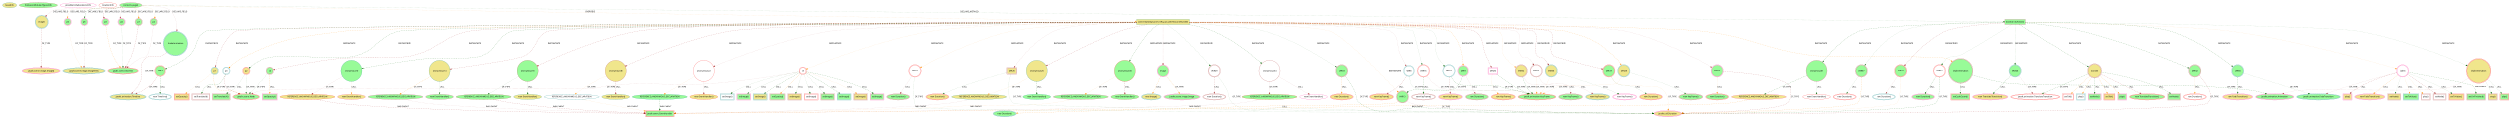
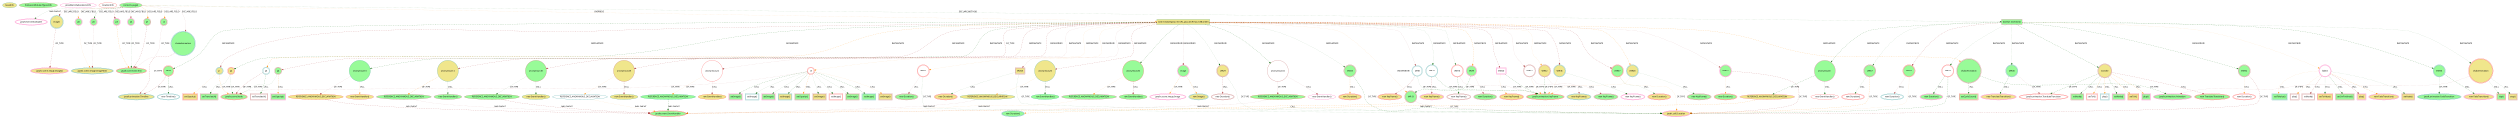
  digraph {
    fontname="Noto Sans"
    node [color=brown fillcolor=palegreen fontname="Noto Sans" style=filled isFrameworkType=true vertexType=VARIABLE_EXPRESION peripheries=2]
    edge [arrowhead=normal color=darkgreen fontname="Noto Sans" style=dotted]
    baseInfo [category=extension_graph color=teal fillcolor=khaki graphId=4222 isAnonymous=false possibleRelation=true isFrameworkType="" vertexType="" peripheries=""]
    frameworkRelatedTypesInfo [0="javafx.fxml.Initializable" isFrameworkType="" vertexType="" peripheries=""]
    possibleCollaborationsInfo [0="4222~CLIENT_METHOD_DECLARATION-INSTANTIATION-~javafx.fxml.Initializable ~javafx.event.EventHandler ~false~true" 1="4222~OVERRIDING_METHOD_DECLARATION-INSTANTIATION-~javafx.fxml.Initializable ~javafx.event.EventHandler ~false~true" color=deeppink fillcolor=white isFrameworkType="" vertexType="" peripheries=""]
    locationInfo [color=red contextSignature=page4 filePath="/skrb-SimplePresenter/SimplePresenter-master/src/contents/page4.java" fillcolor=white graphId=4222 projectName="skrb-SimplePresenter" isFrameworkType="" vertexType="" peripheries=""]
    n5 [color=deeppink isFrameworkType=false label="contents.page4" vertexType=ROOT_CLIENT_CLASS_DECLARATION peripheries=""]
+   n6 [color=deeppink fillcolor=white label="javafx.fxml.Initializable" vertexType=FRAMEWORK_INTERFACE_TYPE]
    n7 [color=teal fillcolor=khaki label=images shape=circle vertexType=FIELD_DECLARATION]
    n8 [color=deeppink label=p0 shape=circle vertexType=FIELD_DECLARATION]
    n9 [label=p1 shape=circle vertexType=FIELD_DECLARATION]
    n10 [label=p2 shape=circle vertexType=FIELD_DECLARATION]
    n11 [color=deeppink label=p3 shape=circle vertexType=FIELD_DECLARATION]
    n12 [color=deeppink label=p4 shape=circle vertexType=FIELD_DECLARATION]
    n13 [color=deeppink label=p5 shape=circle vertexType=FIELD_DECLARATION]
    n14 [color=teal label=shakeAnimation shape=circle vertexType=FIELD_DECLARATION]
    n15 [color=teal fillcolor=khaki isFrameworkType=false label="void initialize(java.net.URL,java.util.ResourceBundle)" shape=box vertexType=OVERRIDING_METHOD_DECLARATION peripheries=""]
    n16 [color=deeppink isFrameworkType=false label="boolean doAction()" shape=box vertexType=CLIENT_METHOD_DECLARATION peripheries=""]
    n17 [color=deeppink fillcolor=khaki label="javafx.scene.image.Image[]" vertexType=FRAMEWORK_CLASS_TYPE]
    n18 [color=teal fillcolor=khaki label="javafx.scene.image.ImageView" vertexType=FRAMEWORK_CLASS_TYPE]
    n19 [color=red label="javafx.scene.text.Text" vertexType=FRAMEWORK_CLASS_TYPE]
    n20 [color=teal fillcolor=khaki label="javafx.animation.Timeline" vertexType=FRAMEWORK_CLASS_TYPE]
    n21 [color=teal fillcolor=khaki label=p1 shape=circle]
    n22 [color=red fillcolor=khaki label=p2 shape=circle]
    n23 [color=teal fillcolor=white label=p3 shape=circle]
    n24 [label=p4 shape=circle]
    n25 [color=red fillcolor=white label=p5 shape=circle]
    n26 [color=deeppink label=image shape=circle]
    n27 [color=red label=VAR7 shape=circle]
    n28 [color=teal fillcolor=white label=VAR8 shape=circle]
    n29 [color=deeppink label=VAR9 shape=circle]
    n30 [color=teal isFrameworkType=false label=anonymous10 shape=circle peripheries=""]
    n31 [color=teal fillcolor=white label=VAR12 shape=circle]
    n32 [label=VAR13 shape=circle]
    n33 [color=teal fillcolor=khaki isFrameworkType=false label=anonymous14 shape=circle peripheries=""]
    n34 [color=red fillcolor=white label=VAR16 shape=circle]
    n35 [color=deeppink label=VAR17 shape=circle]
    n36 [isFrameworkType=false label=anonymous18 shape=circle peripheries=""]
    n37 [color=deeppink fillcolor=white label=VAR20 shape=box]
    n38 [color=red fillcolor=white label=VAR21 shape=circle]
    n39 [color=red fillcolor=white isFrameworkType=false label=anonymous22 shape=circle peripheries=""]
    n40 [fillcolor=white label=VAR24 shape=circle]
    n41 [fillcolor=khaki label=VAR25 shape=box]
    n42 [color=teal fillcolor=khaki isFrameworkType=false label=anonymous26 shape=circle peripheries=""]
    n43 [color=teal fillcolor=khaki label=VAR28 shape=circle]
-   n44 [fillcolor=white label=VAR29 shape=circle]
+   n44 [fillcolor=khaki label=VAR29 shape=circle]
    n45 [color=red isFrameworkType=false label=anonymous30 shape=circle peripheries=""]
    n46 [fillcolor=khaki label=VAR32 shape=circle]
    n47 [label=VAR33 shape=circle]
    n48 [fillcolor=white isFrameworkType=false label=anonymous34 shape=circle peripheries=""]
    n49 [color=teal fillcolor=khaki label=VAR36 shape=circle]
    n50 [color=red label=VAR37 shape=circle]
    n51 [fillcolor=khaki isFrameworkType=false label=anonymous38 shape=circle peripheries=""]
    n52 [label=shakeAnimation shape=circle]
    n53 [fillcolor=khaki label=translte shape=circle]
    n54 [color=red label=VAR42 shape=circle]
    n55 [color=teal label=VAR46 shape=circle]
    n56 [color=red fillcolor=white label=VAR47 shape=circle]
    n57 [color=deeppink fillcolor=white label=fadein shape=circle]
    n58 [label=VAR52 shape=circle]
    n59 [color=teal label=VAR56 shape=circle]
    n60 [label=VAR57 shape=circle]
    n61 [color=deeppink isFrameworkType=false label=anonymous61 shape=circle peripheries=""]
    n62 [color=red fillcolor=khaki label=shakeAnimation shape=circle]
    n63 [color=red label="javafx.scene.Node" vertexType=FRAMEWORK_CLASS_TYPE]
    n64 [color=red fillcolor=khaki label="setOpacity()" shape=box vertexType=INSIDE_CALL]
    n65 [label="setTranslateX()" shape=box vertexType=INSIDE_CALL]
    n66 [fillcolor=white label="setTranslateX()" shape=box vertexType=INSIDE_CALL]
    n67 [color=deeppink label="setOpacity()" shape=box vertexType=INSIDE_CALL]
    n68 [label="setOpacity()" shape=box vertexType=INSIDE_CALL]
    n69 [fillcolor=khaki label="setImage()" shape=box vertexType=INSIDE_CALL]
    n70 [color=red fillcolor=white label="setImage()" shape=box vertexType=INSIDE_CALL]
    n71 [label="setImage()" shape=box vertexType=INSIDE_CALL]
    n72 [color=teal label="setImage()" shape=box vertexType=INSIDE_CALL]
    n73 [fillcolor=khaki label="setImage()" shape=box vertexType=INSIDE_CALL]
    n74 [color=deeppink label="setImage()" shape=box vertexType=INSIDE_CALL]
    n75 [color=teal fillcolor=white label="setImage()" shape=box vertexType=INSIDE_CALL]
    n76 [color=deeppink label="setImage()" shape=box vertexType=INSIDE_CALL]
    n77 [color=teal fillcolor=khaki label="setImage()" shape=box vertexType=INSIDE_CALL]
-   n78 [color=deeppink label="javafx.scene.image.Image" vertexType=FRAMEWORK_CLASS_TYPE]
+   n78 [color=deeppink fillcolor=white label="javafx.scene.image.Image" vertexType=FRAMEWORK_CLASS_TYPE]
    n79 [color=teal fillcolor=khaki label="new Image()" vertexType=CONSTRUCTOR_CALL]
    n80 [color=teal fillcolor=white label="new Timeline()" vertexType=CONSTRUCTOR_CALL]
    n81 [color=red label="javafx.animation.KeyFrame" vertexType=FRAMEWORK_CLASS_TYPE]
    n82 [color=red fillcolor=khaki label="new KeyFrame()" vertexType=CONSTRUCTOR_CALL]
    n83 [label="new Duration()" vertexType=CONSTRUCTOR_CALL]
    n84 [color=red fillcolor=khaki isFrameworkType=false label=REFERENCE_ANONYMOUS_DECLARATION vertexType=REFERENCE_ANONYMOUS_DECLARATION peripheries=""]
    n85 [color=deeppink fillcolor=khaki isFrameworkType=false label="new EventHandler()" vertexType=CONSTRUCTOR_CALL peripheries=""]
    n86 [color=deeppink fillcolor=khaki label="new KeyFrame()" vertexType=CONSTRUCTOR_CALL]
    n87 [color=deeppink fillcolor=khaki label="javafx.util.Duration" vertexType=FRAMEWORK_CLASS_TYPE]
    n88 [color=teal label="new Duration()" vertexType=CONSTRUCTOR_CALL]
    n89 [color=deeppink isFrameworkType=false label=REFERENCE_ANONYMOUS_DECLARATION vertexType=REFERENCE_ANONYMOUS_DECLARATION peripheries=""]
    n90 [color=deeppink isFrameworkType=false label="new EventHandler()" vertexType=CONSTRUCTOR_CALL peripheries=""]
    n91 [fillcolor=white label="new KeyFrame()" vertexType=CONSTRUCTOR_CALL]
    n92 [color=red label="new Duration()" vertexType=CONSTRUCTOR_CALL]
    n93 [isFrameworkType=false label=REFERENCE_ANONYMOUS_DECLARATION vertexType=REFERENCE_ANONYMOUS_DECLARATION peripheries=""]
    n94 [color=teal fillcolor=khaki isFrameworkType=false label="new EventHandler()" vertexType=CONSTRUCTOR_CALL peripheries=""]
    n95 [color=red fillcolor=khaki label="new KeyFrame()" vertexType=CONSTRUCTOR_CALL]
    n96 [label="new Duration()" vertexType=CONSTRUCTOR_CALL]
    n97 [color=teal isFrameworkType=false label=REFERENCE_ANONYMOUS_DECLARATION vertexType=REFERENCE_ANONYMOUS_DECLARATION peripheries=""]
    n98 [color=red fillcolor=khaki isFrameworkType=false label="new EventHandler()" vertexType=CONSTRUCTOR_CALL peripheries=""]
    n99 [color=teal fillcolor=khaki label="new KeyFrame()" vertexType=CONSTRUCTOR_CALL]
    n100 [color=red fillcolor=khaki label="new Duration()" vertexType=CONSTRUCTOR_CALL]
    n101 [color=teal fillcolor=khaki isFrameworkType=false label=REFERENCE_ANONYMOUS_DECLARATION vertexType=REFERENCE_ANONYMOUS_DECLARATION peripheries=""]
    n102 [color=teal isFrameworkType=false label="new EventHandler()" vertexType=CONSTRUCTOR_CALL peripheries=""]
    n103 [label="new KeyFrame()" vertexType=CONSTRUCTOR_CALL]
    n104 [fillcolor=white label="new Duration()" vertexType=CONSTRUCTOR_CALL]
    n105 [color=deeppink isFrameworkType=false label=REFERENCE_ANONYMOUS_DECLARATION vertexType=REFERENCE_ANONYMOUS_DECLARATION peripheries=""]
    n106 [isFrameworkType=false label="new EventHandler()" vertexType=CONSTRUCTOR_CALL peripheries=""]
    n107 [label="new KeyFrame()" vertexType=CONSTRUCTOR_CALL]
    n108 [color=red fillcolor=khaki label="new Duration()" vertexType=CONSTRUCTOR_CALL]
    n109 [color=red isFrameworkType=false label=REFERENCE_ANONYMOUS_DECLARATION vertexType=REFERENCE_ANONYMOUS_DECLARATION peripheries=""]
    n110 [color=deeppink fillcolor=white isFrameworkType=false label="new EventHandler()" vertexType=CONSTRUCTOR_CALL peripheries=""]
    n111 [color=deeppink fillcolor=white label="new KeyFrame()" vertexType=CONSTRUCTOR_CALL]
    n112 [color=red fillcolor=khaki label="new Duration()" vertexType=CONSTRUCTOR_CALL]
    n113 [color=teal fillcolor=white isFrameworkType=false label=REFERENCE_ANONYMOUS_DECLARATION vertexType=REFERENCE_ANONYMOUS_DECLARATION peripheries=""]
    n114 [color=teal fillcolor=khaki isFrameworkType=false label="new EventHandler()" vertexType=CONSTRUCTOR_CALL peripheries=""]
    n115 [color=deeppink label="javafx.animation.Animation" vertexType=FRAMEWORK_CLASS_TYPE]
    n116 [color=red label="setCycleCount()" shape=box vertexType=INSIDE_CALL]
-   n117 [color=red label="javafx.event.EventHandler" vertexType=FRAMEWORK_INTERFACE_TYPE shape=box]
+   n117 [color=red label="javafx.event.EventHandler" vertexType=FRAMEWORK_INTERFACE_TYPE]
    n118 [color=red fillcolor=white label="javafx.animation.TranslateTransition" vertexType=FRAMEWORK_CLASS_TYPE]
    n119 [color=red label="new TranslateTransition()" vertexType=CONSTRUCTOR_CALL]
    n120 [label="setNode()" shape=box vertexType=INSIDE_CALL]
    n121 [color=red fillcolor=white label="setToX()" shape=box vertexType=INSIDE_CALL]
    n122 [color=teal fillcolor=white label="play()" shape=box vertexType=INSIDE_CALL]
    n123 [color=deeppink label="setNode()" shape=box vertexType=INSIDE_CALL]
    n124 [color=red fillcolor=khaki label="setToX()" shape=box vertexType=INSIDE_CALL]
    n125 [color=deeppink label="play()" shape=box vertexType=INSIDE_CALL]
    n126 [color=teal fillcolor=white label="new Duration()" vertexType=CONSTRUCTOR_CALL]
    n127 [color=deeppink fillcolor=khaki label="new TranslateTransition()" vertexType=CONSTRUCTOR_CALL]
    n128 [color=deeppink label="new Duration()" vertexType=CONSTRUCTOR_CALL]
    n129 [color=teal label="javafx.animation.FadeTransition" vertexType=FRAMEWORK_CLASS_TYPE]
    n130 [color=deeppink fillcolor=khaki label="new FadeTransition()" vertexType=CONSTRUCTOR_CALL]
    n131 [fillcolor=khaki label="setNode()" shape=box vertexType=INSIDE_CALL]
    n132 [color=teal label="setToValue()" shape=box vertexType=INSIDE_CALL]
    n133 [fillcolor=white label="play()" shape=box vertexType=INSIDE_CALL]
    n134 [fillcolor=white label="setNode()" shape=box vertexType=INSIDE_CALL]
    n135 [color=red fillcolor=khaki label="setToValue()" shape=box vertexType=INSIDE_CALL]
    n136 [label="setOnFinished()" shape=box vertexType=INSIDE_CALL]
    n137 [color=deeppink fillcolor=khaki label="play()" shape=box vertexType=INSIDE_CALL]
    n138 [color=red fillcolor=white label="new Duration()" vertexType=CONSTRUCTOR_CALL]
    n139 [color=deeppink fillcolor=khaki label="new FadeTransition()" vertexType=CONSTRUCTOR_CALL]
    n140 [color=red fillcolor=white label="new Duration()" vertexType=CONSTRUCTOR_CALL]
    n141 [color=deeppink fillcolor=khaki isFrameworkType=false label=REFERENCE_ANONYMOUS_DECLARATION vertexType=REFERENCE_ANONYMOUS_DECLARATION peripheries=""]
    n142 [color=red fillcolor=white isFrameworkType=false label="new EventHandler()" vertexType=CONSTRUCTOR_CALL peripheries=""]
    n143 [color=red label="play()" shape=box vertexType=INSIDE_CALL]
    n144 [fillcolor=khaki label="stop()" shape=box vertexType=INSIDE_CALL]
+   n5 -> n6 [label=IMPLEMENT]
    n5 -> n7 [arrowhead=diamond color=brown label=DECLARE_FIELD]
    n5 -> n8 [color=darkorange label=DECLARE_FIELD]
    n5 -> n9 [arrowhead=diamond color=darkorange label=DECLARE_FIELD style=dashed]
    n5 -> n10 [arrowhead=diamond color=darkorange label=DECLARE_FIELD]
    n5 -> n11 [arrowhead=diamond color=brown label=DECLARE_FIELD style=dashed]
    n5 -> n12 [color=brown label=DECLARE_FIELD]
    n5 -> n13 [label=DECLARE_FIELD style=dashed]
    n5 -> n14 [color=brown label=DECLARE_FIELD]
    n5 -> n15 [color=darkorange label=OVERRIDE]
    n5 -> n16 [label=DECLARE_METHOD]
    n7 -> n17 [arrowhead=diamond color=brown label=OF_TYPE style=dashed]
    n8 -> n18 [color=darkorange label=OF_TYPE]
    n9 -> n19 [arrowhead=diamond color=brown label=OF_TYPE style=dashed]
    n10 -> n19 [arrowhead=diamond color=brown label=OF_TYPE]
    n11 -> n19 [arrowhead=diamond color=darkorange label=OF_TYPE style=dashed]
    n12 -> n19 [arrowhead=diamond label=OF_TYPE]
    n13 -> n18 [arrowhead=diamond color=brown label=OF_TYPE]
    n14 -> n20 [color=brown label=OF_TYPE style=dashed]
    n15 -> n21 [color=brown label=INSTANTIATE style=dashed]
    n15 -> n22 [arrowhead=diamond label=INSTANTIATE style=dashed]
    n15 -> n23 [arrowhead=diamond color=darkorange label=INSTANTIATE style=dashed]
    n15 -> n24 [color=brown label=INSTANTIATE style=dashed]
    n15 -> n25 [arrowhead=diamond color=darkorange label=INSTANTIATE]
    n15 -> n26 [arrowhead=diamond color=brown label=INSTANTIATE]
    n15 -> n27 [label=INSTANTIATE style=dashed]
    n15 -> n28 [color=brown label=INSTANTIATE]
    n15 -> n29 [arrowhead=diamond color=darkorange label=INSTANTIATE style=dashed]
    n15 -> n30 [label=INSTANTIATE style=dashed]
    n15 -> n31 [arrowhead=diamond label=INSTANTIATE]
    n15 -> n32 [arrowhead=diamond color=darkorange label=INSTANTIATE]
-   n15 -> n33 [color=brown label=INSTANTIATE style=dashed]
+   n15 -> n33 [color=brown label=OF_TYPE style=dashed]
    n15 -> n34 [label=INSTANTIATE]
    n15 -> n35 [color=brown label=INSTANTIATE]
    n15 -> n36 [arrowhead=diamond color=brown label=INSTANTIATE style=dashed]
    n15 -> n37 [color=brown label=INSTANTIATE style=dashed]
    n15 -> n38 [arrowhead=diamond color=darkorange label=INSTANTIATE]
    n15 -> n39 [arrowhead=diamond color=brown label=INSTANTIATE]
    n15 -> n40 [arrowhead=diamond color=brown label=INSTANTIATE]
    n15 -> n41 [color=brown label=INSTANTIATE]
    n15 -> n42 [color=brown label=INSTANTIATE style=dashed]
    n15 -> n43 [color=darkorange label=INSTANTIATE style=dashed]
    n15 -> n44 [arrowhead=diamond label=INSTANTIATE]
    n15 -> n45 [label=INSTANTIATE style=dashed]
    n15 -> n46 [color=darkorange label=INSTANTIATE]
    n15 -> n47 [label=INSTANTIATE]
    n15 -> n48 [arrowhead=diamond label=INSTANTIATE style=dashed]
    n15 -> n49 [arrowhead=diamond color=brown label=INSTANTIATE style=dashed]
    n15 -> n50 [arrowhead=diamond color=brown label=INSTANTIATE style=dashed]
    n15 -> n51 [arrowhead=diamond color=brown label=INSTANTIATE style=dashed]
    n15 -> n52 [arrowhead=diamond color=darkorange label=INSTANTIATE style=dashed]
    n16 -> n53 [label=INSTANTIATE style=dashed]
    n16 -> n54 [arrowhead=diamond color=brown label=INSTANTIATE style=dashed]
    n16 -> n55 [arrowhead=diamond label=INSTANTIATE]
    n16 -> n56 [arrowhead=diamond label=INSTANTIATE]
    n16 -> n57 [color=darkorange label=INSTANTIATE]
    n16 -> n58 [label=INSTANTIATE style=dashed]
    n16 -> n59 [label=INSTANTIATE style=dashed]
    n16 -> n60 [label=INSTANTIATE]
    n16 -> n61 [label=INSTANTIATE style=dashed]
    n16 -> n62 [arrowhead=diamond label=INSTANTIATE]
    n21 -> n63 [color=darkorange label=OF_TYPE style=dashed]
    n21 -> n64 [arrowhead=diamond color=darkorange label=CALL]
    n22 -> n63 [label=OF_TYPE]
    n22 -> n65 [arrowhead=diamond label=CALL]
    n23 -> n63 [arrowhead=diamond color=brown label=OF_TYPE style=dashed]
    n23 -> n66 [label=CALL style=dashed]
    n24 -> n63 [arrowhead=diamond label=OF_TYPE]
    n24 -> n67 [color=darkorange label=CALL style=dashed]
    n25 -> n63 [color=brown label=OF_TYPE]
    n25 -> n68 [arrowhead=diamond color=darkorange label=CALL style=dashed]
    n25 -> n69 [arrowhead=diamond label=CALL]
    n25 -> n70 [arrowhead=diamond label=CALL]
    n25 -> n71 [arrowhead=diamond label=CALL]
    n25 -> n72 [label=CALL style=dashed]
    n25 -> n73 [arrowhead=diamond color=darkorange label=CALL]
    n25 -> n74 [arrowhead=diamond label=CALL style=dashed]
    n25 -> n75 [arrowhead=diamond label=CALL]
    n25 -> n76 [label=CALL]
    n25 -> n77 [label=CALL style=dashed]
    n26 -> n78 [color=darkorange label=OF_TYPE style=dashed]
    n26 -> n79 [color=darkorange label=CALL style=dashed]
    n27 -> n20 [color=brown label=OF_TYPE style=dashed]
    n27 -> n80 [label=CALL style=dashed]
    n28 -> n81 [label=OF_TYPE]
    n28 -> n82 [color=brown label=CALL style=dashed]
    n29 -> n32 [arrowhead=diamond label=OF_TYPE style=dashed]
    n29 -> n83 [color=brown label=CALL]
    n30 -> n84 [arrowhead=diamond color=brown label=OF_TYPE]
    n30 -> n85 [color=darkorange label=CALL]
    n31 -> n81 [arrowhead=diamond label=OF_TYPE style=dashed]
    n31 -> n86 [color=brown label=CALL style=dashed]
    n32 -> n87 [color=brown label=OF_TYPE]
    n32 -> n88 [color=darkorange label=CALL style=dashed]
    n33 -> n89 [arrowhead=diamond color=darkorange label=OF_TYPE style=dashed]
    n33 -> n90 [label=CALL]
    n34 -> n81 [arrowhead=diamond color=brown label=OF_TYPE]
    n34 -> n91 [arrowhead=diamond label=CALL style=dashed]
    n35 -> n87 [color=brown label=OF_TYPE style=dashed]
    n35 -> n92 [color=darkorange label=CALL]
    n36 -> n93 [label=OF_TYPE]
    n36 -> n94 [arrowhead=diamond label=CALL]
    n37 -> n81 [label=OF_TYPE style=dashed]
    n37 -> n95 [arrowhead=diamond color=darkorange label=CALL]
    n38 -> n87 [label=OF_TYPE]
    n38 -> n96 [arrowhead=diamond color=brown label=CALL]
    n39 -> n97 [arrowhead=diamond color=darkorange label=OF_TYPE]
    n39 -> n98 [arrowhead=diamond color=brown label=CALL]
    n40 -> n81 [arrowhead=diamond color=darkorange label=OF_TYPE]
    n40 -> n99 [color=brown label=CALL]
    n41 -> n87 [label=OF_TYPE]
    n41 -> n100 [label=CALL]
    n42 -> n101 [color=darkorange label=OF_TYPE]
    n42 -> n102 [arrowhead=diamond label=CALL style=dashed]
    n43 -> n81 [color=darkorange label=OF_TYPE]
    n43 -> n103 [label=CALL]
    n44 -> n87 [label=OF_TYPE]
    n44 -> n104 [color=brown label=CALL style=dashed]
    n45 -> n105 [arrowhead=diamond color=darkorange label=OF_TYPE]
    n45 -> n106 [arrowhead=diamond color=brown label=CALL style=dashed]
    n46 -> n81 [arrowhead=diamond label=OF_TYPE style=dashed]
    n46 -> n107 [color=brown label=CALL]
    n47 -> n87 [arrowhead=diamond label=OF_TYPE style=dashed]
    n47 -> n108 [color=darkorange label=CALL style=dashed]
    n48 -> n109 [arrowhead=diamond color=brown label=OF_TYPE]
    n48 -> n110 [arrowhead=diamond color=brown label=CALL]
    n49 -> n81 [color=darkorange label=OF_TYPE]
    n49 -> n111 [arrowhead=diamond label=CALL]
    n50 -> n87 [arrowhead=diamond color=darkorange label=OF_TYPE]
    n50 -> n112 [label=CALL]
    n51 -> n113 [color=darkorange label=OF_TYPE]
    n51 -> n114 [arrowhead=diamond color=brown label=CALL style=dashed]
    n52 -> n115 [arrowhead=diamond label=OF_TYPE style=dashed]
    n52 -> n116 [label=CALL style=dashed]
    n53 -> n118 [label=OF_TYPE style=dashed]
    n53 -> n119 [color=brown label=CALL style=dashed]
    n53 -> n120 [label=CALL style=dashed]
    n53 -> n121 [color=darkorange label=CALL style=dashed]
    n53 -> n122 [color=darkorange label=CALL style=dashed]
    n53 -> n123 [arrowhead=diamond label=CALL style=dashed]
    n53 -> n124 [color=darkorange label=CALL style=dashed]
    n53 -> n125 [color=darkorange label=CALL style=dashed]
    n54 -> n87 [arrowhead=diamond color=darkorange label=OF_TYPE]
    n54 -> n126 [color=brown label=CALL]
    n55 -> n118 [color=brown label=OF_TYPE]
    n55 -> n127 [arrowhead=diamond label=CALL style=dashed]
    n56 -> n87 [arrowhead=diamond label=OF_TYPE style=dashed]
    n56 -> n128 [arrowhead=diamond label=CALL style=dashed]
-   n57 -> n129 [color=brown label=OF_TYPE]
    n57 -> n130 [arrowhead=diamond color=darkorange label=CALL style=dashed]
    n57 -> n131 [label=CALL]
    n57 -> n132 [color=darkorange label=CALL]
    n57 -> n133 [arrowhead=diamond color=darkorange label=CALL]
    n57 -> n134 [arrowhead=diamond color=brown label=CALL style=dashed]
    n57 -> n135 [arrowhead=diamond label=CALL]
-   n57 -> n136 [arrowhead=diamond label=IMPLEMENT style=dashed]
+   n57 -> n136 [arrowhead=diamond label=CALL style=dashed]
    n57 -> n137 [arrowhead=diamond color=brown label=CALL style=dashed]
    n58 -> n87 [color=brown label=OF_TYPE style=dashed]
    n58 -> n138 [color=darkorange label=CALL]
    n59 -> n129 [arrowhead=diamond label=OF_TYPE]
    n59 -> n139 [label=CALL style=dashed]
    n60 -> n87 [arrowhead=diamond color=darkorange label=OF_TYPE style=dashed]
    n60 -> n140 [label=CALL]
    n61 -> n141 [label=OF_TYPE style=dashed]
    n61 -> n142 [arrowhead=diamond label=CALL]
    n62 -> n115 [color=brown label=OF_TYPE]
    n62 -> n143 [label=CALL]
    n62 -> n144 [arrowhead=diamond label=CALL]
    n84 -> n117 [color=brown label=IMPLEMENT style=dashed]
    n89 -> n117 [color=brown label=IMPLEMENT]
    n93 -> n117 [arrowhead=diamond color=brown label=IMPLEMENT style=dashed]
    n97 -> n117 [arrowhead=diamond label=IMPLEMENT style=dashed]
    n101 -> n117 [color=brown label=IMPLEMENT]
    n105 -> n117 [color=darkorange label=IMPLEMENT]
    n109 -> n117 [color=brown label=IMPLEMENT]
    n113 -> n117 [arrowhead=diamond color=darkorange label=IMPLEMENT]
    n141 -> n117 [color=darkorange label=IMPLEMENT style=dashed]
  }
